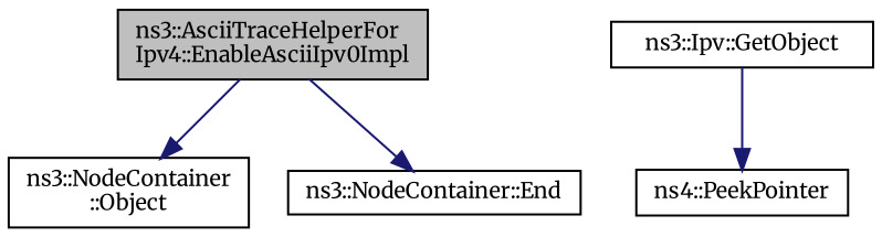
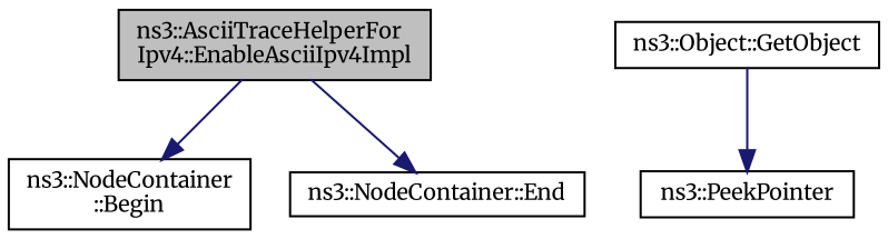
  digraph {
    fontname=Merriweather
    rankdir=TB
    node [color=black fillcolor=white fontname=Merriweather fontsize=10 shape=record style=filled]
    edge [color=midnightblue fontname=Merriweather fontsize=10 labelfontname=Helvetica labelfontsize=10 style=solid]
-   n1 [fillcolor=grey75 fontcolor=black height=0.2 label="ns3::AsciiTraceHelperFor\lIpv4::EnableAsciiIpv0Impl" width=0.4]
-   n2 [height=0.2 label="ns3::NodeContainer\l::Object" width=0.4]
+   n1 [fillcolor=grey75 fontcolor=black height=0.2 label="ns3::AsciiTraceHelperFor\lIpv4::EnableAsciiIpv4Impl" width=0.4]
+   n2 [height=0.2 label="ns3::NodeContainer\l::Begin" width=0.4]
    n3 [height=0.2 label="ns3::NodeContainer::End" width=0.4]
-   n4 [height=0.2 label="ns3::Ipv::GetObject" width=0.4]
-   n5 [height=0.2 label="ns4::PeekPointer" width=0.4]
+   n4 [height=0.2 label="ns3::Object::GetObject" width=0.4]
+   n5 [height=0.2 label="ns3::PeekPointer" width=0.4]
    n1 -> n2
    n1 -> n3
    n4 -> n5
  }
